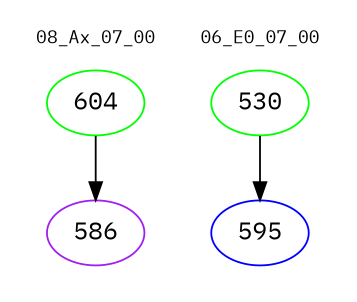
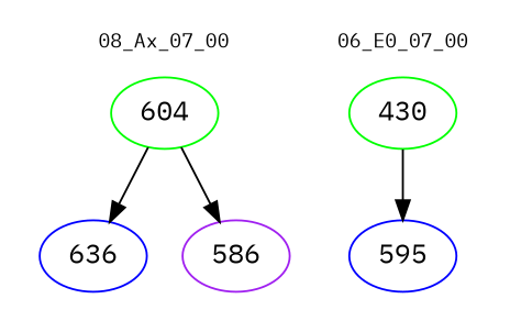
  digraph {
    fontname="IBM Plex Mono"
    node [color=green fontname="IBM Plex Mono"]
    edge [color=black fontname="IBM Plex Mono"]
    n1 [label=604]
+   n2 [color=blue label=636]
    n3 [color=purple label=586]
-   n4 [label=530]
+   n4 [label=430]
    n5 [color=blue label=595]
    subgraph cluster_1 {
      color=white
      fontsize=10
      label="08_Ax_07_00"
      n1
+     n2
      n3
    }
    subgraph cluster_2 {
      color=white
      fontsize=10
      label="06_E0_07_00"
      n4
      n5
    }
+   n1 -> n2
    n1 -> n3
    n4 -> n5
  }
